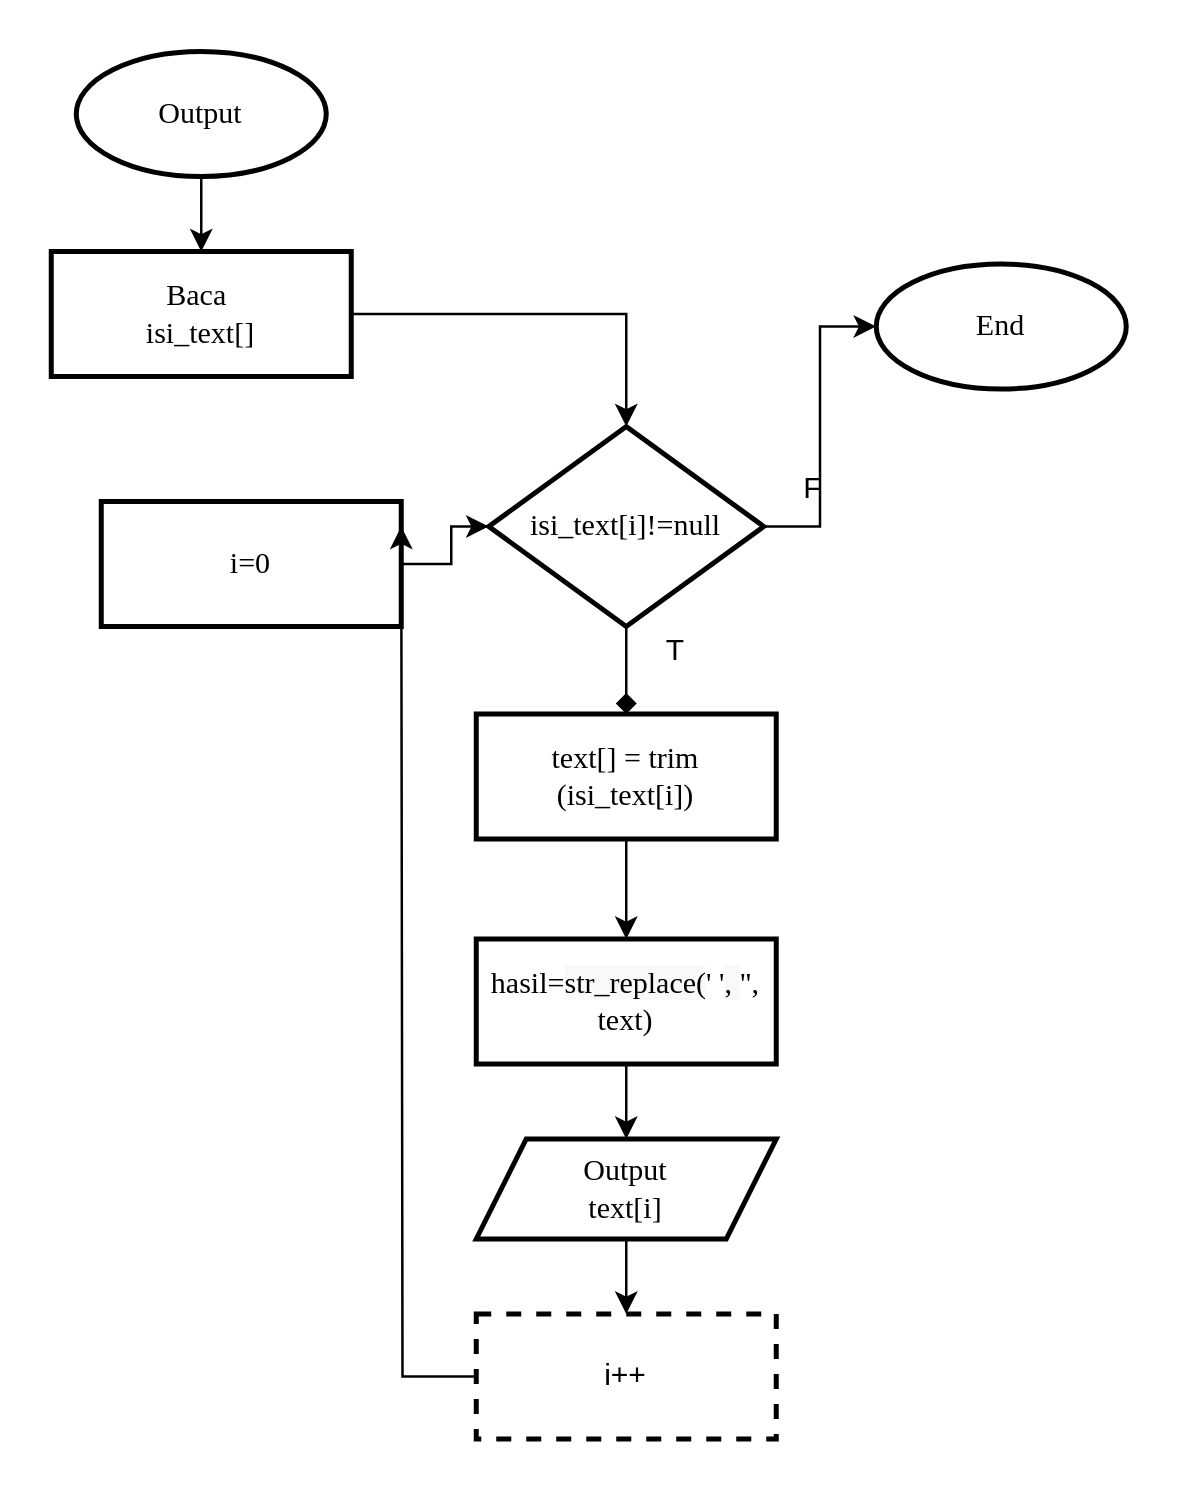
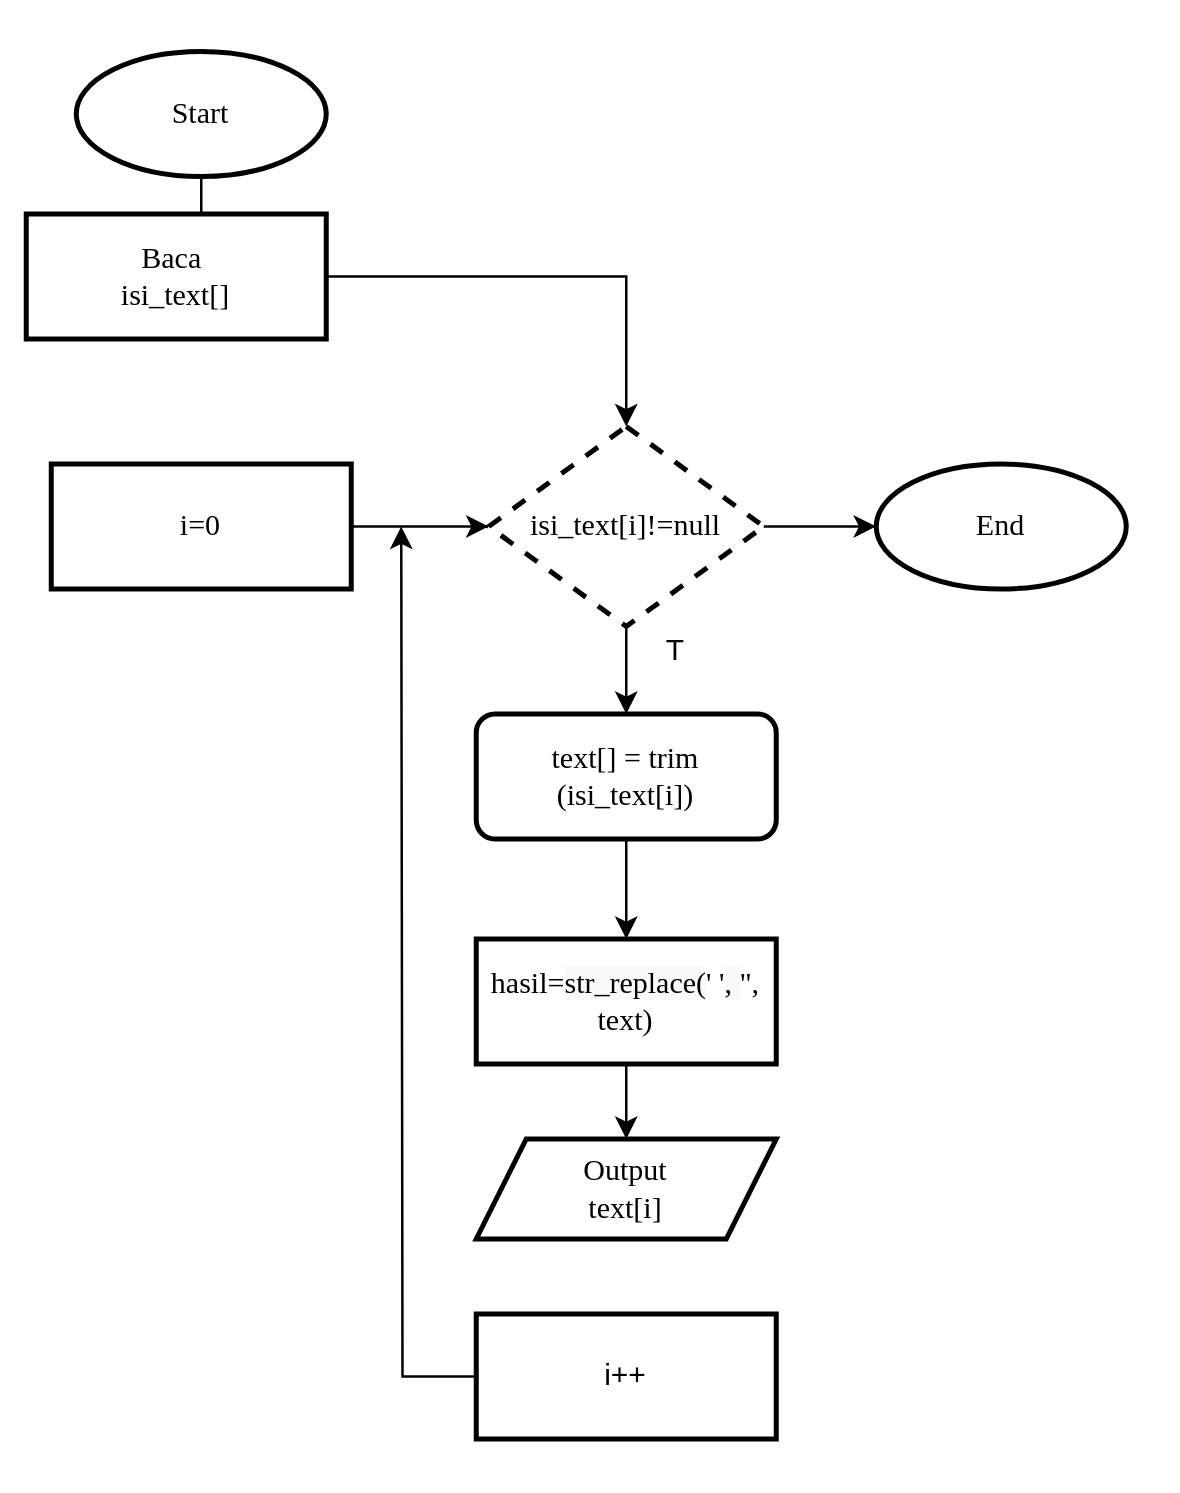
  <mxCell id="0" />
  <mxCell id="1" parent="0" />
  <mxCell id="2" value="" style="edgeStyle=orthogonalEdgeStyle;rounded=0;orthogonalLoop=1;jettySize=auto;html=1;" parent="1" source="3" target="6" edge="1"><mxGeometry relative="1" as="geometry" /></mxCell>
- <mxCell id="3" value="&lt;font face=&quot;Times New Roman&quot;&gt;Output&lt;/font&gt;" style="strokeWidth=2;html=1;shape=mxgraph.flowchart.start_1;whiteSpace=wrap;" parent="1" vertex="1"><mxGeometry x="30" y="20" width="100" height="50" as="geometry" /></mxCell>
- <mxCell id="4" value="&lt;font face=&quot;Times New Roman&quot;&gt;End&lt;/font&gt;" style="strokeWidth=2;html=1;shape=mxgraph.flowchart.start_1;whiteSpace=wrap;" parent="1" vertex="1"><mxGeometry x="350" y="105" width="100" height="50" as="geometry" /></mxCell>
+ <mxCell id="3" value="&lt;font face=&quot;Times New Roman&quot;&gt;Start&lt;/font&gt;" style="strokeWidth=2;html=1;shape=mxgraph.flowchart.start_1;whiteSpace=wrap;" parent="1" vertex="1"><mxGeometry x="30" y="20" width="100" height="50" as="geometry" /></mxCell>
+ <mxCell id="4" value="&lt;font face=&quot;Times New Roman&quot;&gt;End&lt;/font&gt;" style="strokeWidth=2;html=1;shape=mxgraph.flowchart.start_1;whiteSpace=wrap;" parent="1" vertex="1"><mxGeometry x="350" y="185" width="100" height="50" as="geometry" /></mxCell>
  <mxCell id="5" value="" style="edgeStyle=orthogonalEdgeStyle;rounded=0;orthogonalLoop=1;jettySize=auto;html=1;" parent="1" source="6" target="11" edge="1"><mxGeometry relative="1" as="geometry" /></mxCell>
- <mxCell id="6" value="&lt;font face=&quot;Times New Roman&quot;&gt;Baca&amp;nbsp;&lt;br&gt;isi_text[]&lt;/font&gt;" style="whiteSpace=wrap;html=1;strokeWidth=2;" parent="1" vertex="1"><mxGeometry x="20" y="100" width="120" height="50" as="geometry" /></mxCell>
+ <mxCell id="6" value="&lt;font face=&quot;Times New Roman&quot;&gt;Baca&amp;nbsp;&lt;br&gt;isi_text[]&lt;/font&gt;" style="whiteSpace=wrap;html=1;strokeWidth=2;" parent="1" vertex="1"><mxGeometry x="10" y="85" width="120" height="50" as="geometry" /></mxCell>
  <mxCell id="7" style="edgeStyle=orthogonalEdgeStyle;rounded=0;orthogonalLoop=1;jettySize=auto;html=1;entryX=0;entryY=0.5;entryDx=0;entryDy=0;" parent="1" source="8" target="11" edge="1"><mxGeometry relative="1" as="geometry" /></mxCell>
- <mxCell id="8" value="&lt;font face=&quot;Times New Roman&quot;&gt;i=0&lt;/font&gt;" style="whiteSpace=wrap;html=1;strokeWidth=2;" parent="1" vertex="1"><mxGeometry x="40" y="200" width="120" height="50" as="geometry" /></mxCell>
- <mxCell id="9" value="" style="edgeStyle=orthogonalEdgeStyle;rounded=0;orthogonalLoop=1;jettySize=auto;html=1;endArrow=diamond;" parent="1" source="11" target="13" edge="1"><mxGeometry relative="1" as="geometry" /></mxCell>
+ <mxCell id="8" value="&lt;font face=&quot;Times New Roman&quot;&gt;i=0&lt;/font&gt;" style="whiteSpace=wrap;html=1;strokeWidth=2;" parent="1" vertex="1"><mxGeometry x="20" y="185" width="120" height="50" as="geometry" /></mxCell>
+ <mxCell id="9" value="" style="edgeStyle=orthogonalEdgeStyle;rounded=0;orthogonalLoop=1;jettySize=auto;html=1;" parent="1" source="11" target="13" edge="1"><mxGeometry relative="1" as="geometry" /></mxCell>
  <mxCell id="10" style="edgeStyle=orthogonalEdgeStyle;rounded=0;orthogonalLoop=1;jettySize=auto;html=1;exitX=1;exitY=0.5;exitDx=0;exitDy=0;entryX=0;entryY=0.5;entryDx=0;entryDy=0;entryPerimeter=0;" parent="1" source="11" target="4" edge="1"><mxGeometry relative="1" as="geometry" /></mxCell>
- <mxCell id="11" value="&lt;font face=&quot;Times New Roman&quot;&gt;isi_text[i]!=null&lt;/font&gt;" style="rhombus;whiteSpace=wrap;html=1;strokeWidth=2;" parent="1" vertex="1"><mxGeometry x="195" y="170" width="110" height="80" as="geometry" /></mxCell>
+ <mxCell id="11" value="&lt;font face=&quot;Times New Roman&quot;&gt;isi_text[i]!=null&lt;/font&gt;" style="rhombus;whiteSpace=wrap;html=1;strokeWidth=2;dashed=1;" parent="1" vertex="1"><mxGeometry x="195" y="170" width="110" height="80" as="geometry" /></mxCell>
  <mxCell id="12" value="" style="edgeStyle=orthogonalEdgeStyle;rounded=0;orthogonalLoop=1;jettySize=auto;html=1;" parent="1" source="13" target="15" edge="1"><mxGeometry relative="1" as="geometry" /></mxCell>
- <mxCell id="13" value="&lt;font face=&quot;Times New Roman&quot;&gt;text[] = trim&lt;br&gt;(isi_text[i])&lt;/font&gt;" style="whiteSpace=wrap;html=1;strokeWidth=2;" parent="1" vertex="1"><mxGeometry x="190" y="285" width="120" height="50" as="geometry" /></mxCell>
+ <mxCell id="13" value="&lt;font face=&quot;Times New Roman&quot;&gt;text[] = trim&lt;br&gt;(isi_text[i])&lt;/font&gt;" style="whiteSpace=wrap;html=1;strokeWidth=2;rounded=1;" parent="1" vertex="1"><mxGeometry x="190" y="285" width="120" height="50" as="geometry" /></mxCell>
  <mxCell id="14" value="" style="edgeStyle=orthogonalEdgeStyle;rounded=0;orthogonalLoop=1;jettySize=auto;html=1;" parent="1" source="15" target="17" edge="1"><mxGeometry relative="1" as="geometry" /></mxCell>
  <mxCell id="15" value="&lt;font style=&quot;font-size: 12px&quot; face=&quot;Times New Roman&quot;&gt;hasil=&lt;span style=&quot;background-color: rgb(249 , 249 , 250)&quot;&gt;str_replace(&lt;/span&gt;&lt;span class=&quot;string&quot;&gt;' '&lt;/span&gt;&lt;span style=&quot;background-color: rgb(249 , 249 , 250)&quot;&gt;, &lt;/span&gt;&lt;span class=&quot;string&quot;&gt;&quot;, text)&lt;/span&gt;&lt;/font&gt;" style="whiteSpace=wrap;html=1;strokeWidth=2;" parent="1" vertex="1"><mxGeometry x="190" y="375" width="120" height="50" as="geometry" /></mxCell>
- <mxCell id="16" value="" style="edgeStyle=orthogonalEdgeStyle;rounded=0;orthogonalLoop=1;jettySize=auto;html=1;" parent="1" source="17" target="19" edge="1"><mxGeometry relative="1" as="geometry" /></mxCell>
  <mxCell id="17" value="&lt;font face=&quot;Times New Roman&quot;&gt;Output&lt;br&gt;text[i]&lt;/font&gt;" style="shape=parallelogram;perimeter=parallelogramPerimeter;whiteSpace=wrap;html=1;fixedSize=1;strokeWidth=2;" parent="1" vertex="1"><mxGeometry x="190" y="455" width="120" height="40" as="geometry" /></mxCell>
  <mxCell id="18" style="edgeStyle=orthogonalEdgeStyle;rounded=0;orthogonalLoop=1;jettySize=auto;html=1;exitX=0;exitY=0.5;exitDx=0;exitDy=0;" parent="1" source="19" edge="1"><mxGeometry relative="1" as="geometry"><mxPoint x="160" y="210" as="targetPoint" /></mxGeometry></mxCell>
- <mxCell id="19" value="i++" style="whiteSpace=wrap;html=1;strokeWidth=2;dashed=1;" parent="1" vertex="1"><mxGeometry x="190" y="525" width="120" height="50" as="geometry" /></mxCell>
+ <mxCell id="19" value="i++" style="whiteSpace=wrap;html=1;strokeWidth=2;" parent="1" vertex="1"><mxGeometry x="190" y="525" width="120" height="50" as="geometry" /></mxCell>
  <mxCell id="20" value="T" style="text;html=1;strokeColor=none;fillColor=none;align=center;verticalAlign=middle;whiteSpace=wrap;rounded=0;" parent="1" vertex="1"><mxGeometry x="250" y="250" width="40" height="20" as="geometry" /></mxCell>
- <mxCell id="21" value="F" style="text;html=1;strokeColor=none;fillColor=none;align=center;verticalAlign=middle;whiteSpace=wrap;rounded=0;" parent="1" vertex="1"><mxGeometry x="305" y="185" width="40" height="20" as="geometry" /></mxCell>
